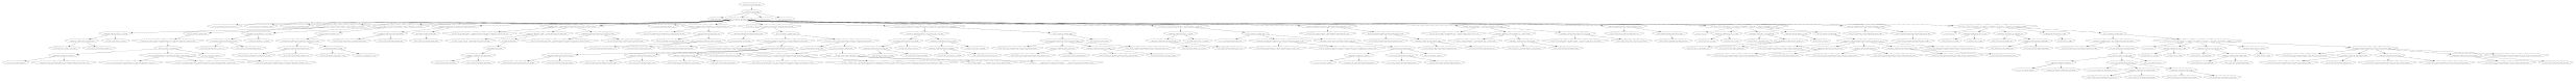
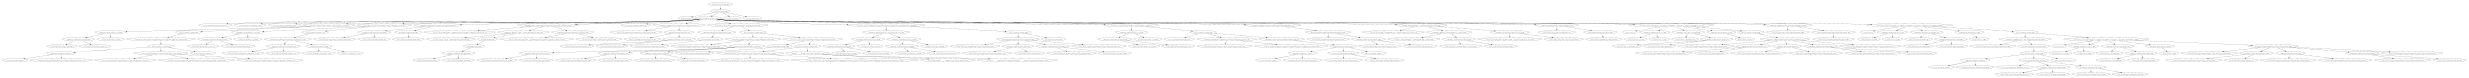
  digraph {
    fontname="IBM Plex Sans"
    node [fontname="IBM Plex Sans"]
    edge [fontname="IBM Plex Sans"]
    n1 [label=<(METHOD,execute)<SUB>128</SUB>>]
    n2 [label=<(PARAM,this)<SUB>128</SUB>>]
    n3 [label=<(BLOCK,&lt;empty&gt;,&lt;empty&gt;)<SUB>128</SUB>>]
    n4 [label=<(MODIFIER,PUBLIC)>]
    n5 [label=<(MODIFIER,VIRTUAL)>]
    n6 [label=<(LOCAL,DirectoryScanner scanner: ANY)>]
    n7 [label=<(LOCAL,String[] list: java.lang.String[])>]
    n8 [label=<(LOCAL,String[] dirs: java.lang.String[])>]
    n9 [label=<(CONTROL_STRUCTURE,if (xslFile == null),if (xslFile == null))<SUB>133</SUB>>]
    n10 [label=<(CONTROL_STRUCTURE,if (baseDir == null),if (baseDir == null))<SUB>137</SUB>>]
    n11 [label=<(&lt;operator&gt;.assignment,this.liaison = this.getLiaison())<SUB>141</SUB>>]
    n12 [label=<(log,log(&quot;Using &quot; + liaison.getClass().toString(), Project.MSG_VERBOSE))<SUB>142</SUB>>]
    n13 [label=<(LOCAL,File stylesheet: java.io.File)>]
    n14 [label=<(&lt;operator&gt;.assignment,File stylesheet = resolveFile(xslFile))<SUB>144</SUB>>]
    n15 [label=<(CONTROL_STRUCTURE,if (!stylesheet.exists()),if (!stylesheet.exists()))<SUB>145</SUB>>]
    n16 [label=<(CONTROL_STRUCTURE,if (inFile != null &amp;&amp; outFile != null),if (inFile != null &amp;&amp; outFile != null))<SUB>158</SUB>>]
    n17 [label=<(CONTROL_STRUCTURE,if (destDir == null),if (destDir == null))<SUB>169</SUB>>]
    n18 [label=<(&lt;operator&gt;.assignment,scanner = getDirectoryScanner(baseDir))<SUB>173</SUB>>]
    n19 [label=<(log,log(&quot;Transforming into &quot; + destDir, Project.MSG_INFO))<SUB>174</SUB>>]
    n20 [label=<(&lt;operator&gt;.assignment,list = getIncludedFiles())<SUB>177</SUB>>]
    n21 [label=<(CONTROL_STRUCTURE,for (int i = 0; Some(i &lt; list.length); ++i),for (int i = 0; Some(i &lt; list.length); ++i))<SUB>178</SUB>>]
    n22 [label=<(&lt;operator&gt;.assignment,dirs = getIncludedDirectories())<SUB>183</SUB>>]
    n23 [label=<(CONTROL_STRUCTURE,for (int j = 0; Some(j &lt; dirs.length); ++j),for (int j = 0; Some(j &lt; dirs.length); ++j))<SUB>184</SUB>>]
    n24 [label=<(METHOD_RETURN,void)<SUB>128</SUB>>]
    n25 [label=<(&lt;operator&gt;.equals,xslFile == null)<SUB>933</SUB>>]
    n26 [label=<(BLOCK,&lt;empty&gt;,&lt;empty&gt;)<SUB>133</SUB>>]
    n27 [label=<(&lt;operator&gt;.equals,baseDir == null)<SUB>137</SUB>>]
    n28 [label=<(BLOCK,&lt;empty&gt;,&lt;empty&gt;)<SUB>137</SUB>>]
    n29 [label=<(&lt;operator&gt;.fieldAccess,this.liaison)<SUB>141</SUB>>]
    n30 [label=<(getLiaison,this.getLiaison())<SUB>141</SUB>>]
    n31 [label=<(IDENTIFIER,this,log(&quot;Using &quot; + liaison.getClass().toString(), Project.MSG_VERBOSE))<SUB>142</SUB>>]
    n32 [label=<(&lt;operator&gt;.addition,&quot;Using &quot; + liaison.getClass().toString())<SUB>142</SUB>>]
    n33 [label=<(&lt;operator&gt;.fieldAccess,Project.MSG_VERBOSE)<SUB>142</SUB>>]
    n34 [label=<(IDENTIFIER,stylesheet,File stylesheet = resolveFile(xslFile))<SUB>144</SUB>>]
    n35 [label=<(resolveFile,resolveFile(xslFile))<SUB>144</SUB>>]
    n36 [label=<(&lt;operator&gt;.logicalNot,!stylesheet.exists())<SUB>145</SUB>>]
    n37 [label=<(BLOCK,&lt;empty&gt;,&lt;empty&gt;)<SUB>145</SUB>>]
    n38 [label=<(&lt;operator&gt;.logicalAnd,inFile != null &amp;&amp; outFile != null)<SUB>158</SUB>>]
    n39 [label=<(BLOCK,&lt;empty&gt;,&lt;empty&gt;)<SUB>158</SUB>>]
    n40 [label=<(&lt;operator&gt;.equals,destDir == null)<SUB>169</SUB>>]
    n41 [label=<(BLOCK,&lt;empty&gt;,&lt;empty&gt;)<SUB>169</SUB>>]
-   n42 [label=<(IDENTIFIER,scanner,scanner = getDirectoryScanner(baseDir))<SUB>173</SUB>>]
    n43 [label=<(getDirectoryScanner,getDirectoryScanner(baseDir))<SUB>173</SUB>>]
    n44 [label=<(IDENTIFIER,this,log(&quot;Transforming into &quot; + destDir, Project.MSG_INFO))<SUB>174</SUB>>]
    n45 [label=<(&lt;operator&gt;.addition,&quot;Transforming into &quot; + destDir)<SUB>174</SUB>>]
    n46 [label=<(&lt;operator&gt;.fieldAccess,Project.MSG_INFO)<SUB>174</SUB>>]
    n47 [label=<(IDENTIFIER,list,list = getIncludedFiles())<SUB>177</SUB>>]
    n48 [label=<(getIncludedFiles,getIncludedFiles())<SUB>177</SUB>>]
    n49 [label=<(LOCAL,int i: int)>]
    n50 [label=<(&lt;operator&gt;.assignment,int i = 0)<SUB>178</SUB>>]
    n51 [label=<(&lt;operator&gt;.lessThan,i &lt; list.length)<SUB>178</SUB>>]
    n52 [label=<(&lt;operator&gt;.preIncrement,++i)<SUB>178</SUB>>]
    n53 [label=<(BLOCK,&lt;empty&gt;,&lt;empty&gt;)<SUB>178</SUB>>]
    n54 [label=<(IDENTIFIER,dirs,dirs = getIncludedDirectories())<SUB>183</SUB>>]
    n55 [label=<(getIncludedDirectories,getIncludedDirectories())<SUB>183</SUB>>]
    n56 [label=<(LOCAL,int j: int)>]
    n57 [label=<(&lt;operator&gt;.assignment,int j = 0)<SUB>184</SUB>>]
    n58 [label=<(&lt;operator&gt;.lessThan,j &lt; dirs.length)<SUB>184</SUB>>]
    n59 [label=<(&lt;operator&gt;.preIncrement,++j)<SUB>184</SUB>>]
    n60 [label=<(BLOCK,&lt;empty&gt;,&lt;empty&gt;)<SUB>184</SUB>>]
    n61 [label=<(&lt;operator&gt;.fieldAccess,this.xslFile)<SUB>133</SUB>>]
    n62 [label=<(LITERAL,null,xslFile == null)<SUB>133</SUB>>]
    n63 [label=<(&lt;operator&gt;.throw,throw new BuildException(&quot;no stylesheet specified&quot;, location);)<SUB>134</SUB>>]
    n64 [label=<(IDENTIFIER,this,xslFile == null)<SUB>133</SUB>>]
    n65 [label=<(FIELD_IDENTIFIER,xslFile,xslFile)<SUB>133</SUB>>]
    n66 [label=<(BLOCK,&lt;empty&gt;,&lt;empty&gt;)<SUB>134</SUB>>]
    n67 [label=<(&lt;operator&gt;.assignment,&lt;empty&gt;)>]
    n68 [label=<(&lt;init&gt;,new BuildException(&quot;no stylesheet specified&quot;, location))<SUB>134</SUB>>]
    n69 [label=<(IDENTIFIER,$obj1,&lt;empty&gt;)>]
    n70 [label=<(IDENTIFIER,$obj1,&lt;empty&gt;)>]
    n71 [label=<(&lt;operator&gt;.alloc,new BuildException(&quot;no stylesheet specified&quot;, location))<SUB>134</SUB>>]
    n72 [label=<(IDENTIFIER,$obj1,new BuildException(&quot;no stylesheet specified&quot;, location))>]
    n73 [label=<(LITERAL,&quot;no stylesheet specified&quot;,new BuildException(&quot;no stylesheet specified&quot;, location))<SUB>134</SUB>>]
    n74 [label=<(IDENTIFIER,location,new BuildException(&quot;no stylesheet specified&quot;, location))<SUB>134</SUB>>]
    n75 [label=<(&lt;operator&gt;.fieldAccess,this.baseDir)<SUB>137</SUB>>]
    n76 [label=<(LITERAL,null,baseDir == null)<SUB>137</SUB>>]
    n77 [label=<(&lt;operator&gt;.assignment,this.baseDir = resolveFile(&quot;.&quot;))<SUB>138</SUB>>]
    n78 [label=<(IDENTIFIER,this,baseDir == null)<SUB>137</SUB>>]
    n79 [label=<(FIELD_IDENTIFIER,baseDir,baseDir)<SUB>137</SUB>>]
    n80 [label=<(&lt;operator&gt;.fieldAccess,this.baseDir)<SUB>138</SUB>>]
    n81 [label=<(resolveFile,resolveFile(&quot;.&quot;))<SUB>138</SUB>>]
    n82 [label=<(IDENTIFIER,this,this.baseDir = resolveFile(&quot;.&quot;))<SUB>138</SUB>>]
    n83 [label=<(FIELD_IDENTIFIER,baseDir,baseDir)<SUB>138</SUB>>]
    n84 [label=<(IDENTIFIER,project,resolveFile(&quot;.&quot;))<SUB>138</SUB>>]
    n85 [label=<(LITERAL,&quot;.&quot;,resolveFile(&quot;.&quot;))<SUB>138</SUB>>]
    n86 [label=<(IDENTIFIER,this,this.liaison = this.getLiaison())<SUB>141</SUB>>]
    n87 [label=<(FIELD_IDENTIFIER,liaison,liaison)<SUB>141</SUB>>]
    n88 [label=<(IDENTIFIER,this,this.getLiaison())<SUB>141</SUB>>]
    n89 [label=<(LITERAL,&quot;Using &quot;,&quot;Using &quot; + liaison.getClass().toString())<SUB>142</SUB>>]
    n90 [label=<(toString,toString())<SUB>142</SUB>>]
    n91 [label=<(IDENTIFIER,Project,log(&quot;Using &quot; + liaison.getClass().toString(), Project.MSG_VERBOSE))<SUB>142</SUB>>]
    n92 [label=<(FIELD_IDENTIFIER,MSG_VERBOSE,MSG_VERBOSE)<SUB>142</SUB>>]
    n93 [label=<(getClass,getClass())<SUB>142</SUB>>]
    n94 [label=<(&lt;operator&gt;.fieldAccess,this.liaison)<SUB>142</SUB>>]
    n95 [label=<(IDENTIFIER,this,getClass())<SUB>142</SUB>>]
    n96 [label=<(FIELD_IDENTIFIER,liaison,liaison)<SUB>142</SUB>>]
    n97 [label=<(IDENTIFIER,project,resolveFile(xslFile))<SUB>144</SUB>>]
    n98 [label=<(&lt;operator&gt;.fieldAccess,this.xslFile)<SUB>144</SUB>>]
    n99 [label=<(IDENTIFIER,this,resolveFile(xslFile))<SUB>114</SUB>>]
    n100 [label=<(FIELD_IDENTIFIER,xslFile,xslFile)<SUB>144</SUB>>]
    n101 [label=<(exists,stylesheet.exists())<SUB>145</SUB>>]
    n102 [label=<(&lt;operator&gt;.assignment,stylesheet = resolveFile(baseDir, xslFile))<SUB>146</SUB>>]
    n103 [label=<(CONTROL_STRUCTURE,if (stylesheet.exists()),if (stylesheet.exists()))<SUB>151</SUB>>]
    n104 [label=<(IDENTIFIER,stylesheet,stylesheet.exists())<SUB>145</SUB>>]
    n105 [label=<(IDENTIFIER,stylesheet,stylesheet = resolveFile(baseDir, xslFile))<SUB>146</SUB>>]
    n106 [label=<(resolveFile,resolveFile(baseDir, xslFile))<SUB>146</SUB>>]
    n107 [label=<(exists,stylesheet.exists())<SUB>151</SUB>>]
    n108 [label=<(BLOCK,&lt;empty&gt;,&lt;empty&gt;)<SUB>151</SUB>>]
    n109 [label=<(&lt;operator&gt;.fieldAccess,this.fileUtils)<SUB>146</SUB>>]
    n110 [label=<(&lt;operator&gt;.fieldAccess,this.baseDir)<SUB>146</SUB>>]
    n111 [label=<(&lt;operator&gt;.fieldAccess,this.xslFile)<SUB>146</SUB>>]
    n112 [label=<(IDENTIFIER,this,resolveFile(baseDir, xslFile))<SUB>146</SUB>>]
    n113 [label=<(FIELD_IDENTIFIER,fileUtils,fileUtils)<SUB>146</SUB>>]
    n114 [label=<(IDENTIFIER,this,resolveFile(baseDir, xslFile))<SUB>146</SUB>>]
    n115 [label=<(FIELD_IDENTIFIER,baseDir,baseDir)<SUB>146</SUB>>]
    n116 [label=<(IDENTIFIER,this,resolveFile(baseDir, xslFile))<SUB>146</SUB>>]
    n117 [label=<(FIELD_IDENTIFIER,xslFile,xslFile)<SUB>146</SUB>>]
    n118 [label=<(IDENTIFIER,stylesheet,stylesheet.exists())<SUB>151</SUB>>]
    n119 [label=<(log,log(&quot;DEPRECATED - the style attribute should be relative to the project\'s&quot;))<SUB>152</SUB>>]
    n120 [label=<(log,log(&quot;             basedir, not the tasks\'s basedir.&quot;))<SUB>153</SUB>>]
    n121 [label=<(IDENTIFIER,this,log(&quot;DEPRECATED - the style attribute should be relative to the project\'s&quot;))<SUB>152</SUB>>]
    n122 [label=<(LITERAL,&quot;DEPRECATED - the style attribute should be relative to the project\'s&quot;,log(&quot;DEPRECATED - the style attribute should be relative to the project\'s&quot;))<SUB>152</SUB>>]
    n123 [label=<(IDENTIFIER,this,log(&quot;             basedir, not the tasks\'s basedir.&quot;))<SUB>153</SUB>>]
    n124 [label=<(LITERAL,&quot;             basedir, not the tasks\'s basedir.&quot;,log(&quot;             basedir, not the tasks\'s basedir.&quot;))<SUB>153</SUB>>]
    n125 [label=<(&lt;operator&gt;.notEquals,inFile != null)<SUB>158</SUB>>]
    n126 [label=<(&lt;operator&gt;.notEquals,outFile != null)<SUB>158</SUB>>]
    n127 [label=<(process,this.process(inFile, outFile, stylesheet))<SUB>159</SUB>>]
    n128 [label=<(RETURN,return;,return;)<SUB>160</SUB>>]
    n129 [label=<(&lt;operator&gt;.fieldAccess,this.inFile)<SUB>158</SUB>>]
    n130 [label=<(LITERAL,null,inFile != null)<SUB>158</SUB>>]
    n131 [label=<(&lt;operator&gt;.fieldAccess,this.outFile)<SUB>158</SUB>>]
    n132 [label=<(LITERAL,null,outFile != null)<SUB>158</SUB>>]
    n133 [label=<(IDENTIFIER,this,inFile != null)<SUB>158</SUB>>]
    n134 [label=<(FIELD_IDENTIFIER,inFile,inFile)<SUB>158</SUB>>]
    n135 [label=<(IDENTIFIER,this,outFile != null)<SUB>158</SUB>>]
    n136 [label=<(FIELD_IDENTIFIER,outFile,outFile)<SUB>158</SUB>>]
    n137 [label=<(IDENTIFIER,this,this.process(inFile, outFile, stylesheet))<SUB>159</SUB>>]
    n138 [label=<(&lt;operator&gt;.fieldAccess,this.inFile)<SUB>159</SUB>>]
    n139 [label=<(&lt;operator&gt;.fieldAccess,this.outFile)<SUB>159</SUB>>]
    n140 [label=<(IDENTIFIER,stylesheet,this.process(inFile, outFile, stylesheet))<SUB>159</SUB>>]
    n141 [label=<(IDENTIFIER,this,this.process(inFile, outFile, stylesheet))<SUB>159</SUB>>]
    n142 [label=<(FIELD_IDENTIFIER,inFile,inFile)<SUB>159</SUB>>]
    n143 [label=<(IDENTIFIER,this,this.process(inFile, outFile, stylesheet))<SUB>159</SUB>>]
    n144 [label=<(FIELD_IDENTIFIER,outFile,outFile)<SUB>159</SUB>>]
    n145 [label=<(&lt;operator&gt;.fieldAccess,this.destDir)<SUB>169</SUB>>]
    n146 [label=<(LITERAL,null,destDir == null)<SUB>169</SUB>>]
    n147 [label=<(LOCAL,String msg: java.lang.String)>]
    n148 [label=<(&lt;operator&gt;.assignment,String msg = &quot;destdir attributes must be set!&quot;)<SUB>170</SUB>>]
    n149 [label=<(&lt;operator&gt;.throw,throw new BuildException(msg);)<SUB>171</SUB>>]
    n150 [label=<(IDENTIFIER,this,destDir == null)<SUB>169</SUB>>]
    n151 [label=<(FIELD_IDENTIFIER,destDir,destDir)<SUB>169</SUB>>]
    n152 [label=<(IDENTIFIER,msg,String msg = &quot;destdir attributes must be set!&quot;)<SUB>170</SUB>>]
    n153 [label=<(LITERAL,&quot;destdir attributes must be set!&quot;,String msg = &quot;destdir attributes must be set!&quot;)<SUB>170</SUB>>]
    n154 [label=<(BLOCK,&lt;empty&gt;,&lt;empty&gt;)<SUB>171</SUB>>]
    n155 [label=<(&lt;operator&gt;.assignment,&lt;empty&gt;)>]
    n156 [label=<(&lt;init&gt;,new BuildException(msg))<SUB>171</SUB>>]
    n157 [label=<(IDENTIFIER,$obj2,&lt;empty&gt;)>]
    n158 [label=<(IDENTIFIER,$obj2,&lt;empty&gt;)>]
    n159 [label=<(&lt;operator&gt;.alloc,new BuildException(msg))<SUB>171</SUB>>]
    n160 [label=<(IDENTIFIER,$obj2,new BuildException(msg))>]
    n161 [label=<(IDENTIFIER,msg,new BuildException(msg))<SUB>171</SUB>>]
    n162 [label=<(IDENTIFIER,this,getDirectoryScanner(baseDir))<SUB>173</SUB>>]
    n163 [label=<(&lt;operator&gt;.fieldAccess,this.baseDir)<SUB>173</SUB>>]
    n164 [label=<(IDENTIFIER,this,getDirectoryScanner(baseDir))<SUB>173</SUB>>]
    n165 [label=<(FIELD_IDENTIFIER,baseDir,baseDir)<SUB>173</SUB>>]
    n166 [label=<(LITERAL,&quot;Transforming into &quot;,&quot;Transforming into &quot; + destDir)<SUB>174</SUB>>]
    n167 [label=<(&lt;operator&gt;.fieldAccess,this.destDir)<SUB>174</SUB>>]
    n168 [label=<(IDENTIFIER,Project,log(&quot;Transforming into &quot; + destDir, Project.MSG_INFO))<SUB>174</SUB>>]
    n169 [label=<(FIELD_IDENTIFIER,MSG_INFO,MSG_INFO)<SUB>174</SUB>>]
    n170 [label=<(IDENTIFIER,this,&quot;Transforming into &quot; + destDir)<SUB>174</SUB>>]
    n171 [label=<(FIELD_IDENTIFIER,destDir,destDir)<SUB>174</SUB>>]
    n172 [label=<(IDENTIFIER,scanner,getIncludedFiles())<SUB>177</SUB>>]
    n173 [label=<(IDENTIFIER,i,int i = 0)<SUB>178</SUB>>]
    n174 [label=<(LITERAL,0,int i = 0)<SUB>178</SUB>>]
    n175 [label=<(IDENTIFIER,i,i &lt; list.length)<SUB>178</SUB>>]
    n176 [label=<(&lt;operator&gt;.fieldAccess,list.length)<SUB>178</SUB>>]
    n177 [label=<(IDENTIFIER,i,++i)<SUB>178</SUB>>]
    n178 [label=<(process,this.process(baseDir, list[i], destDir, stylesheet))<SUB>179</SUB>>]
    n179 [label=<(IDENTIFIER,list,i &lt; list.length)<SUB>178</SUB>>]
    n180 [label=<(FIELD_IDENTIFIER,length,length)<SUB>178</SUB>>]
    n181 [label=<(IDENTIFIER,this,this.process(baseDir, list[i], destDir, stylesheet))<SUB>179</SUB>>]
    n182 [label=<(&lt;operator&gt;.fieldAccess,this.baseDir)<SUB>179</SUB>>]
    n183 [label=<(&lt;operator&gt;.indexAccess,list[i])<SUB>179</SUB>>]
    n184 [label=<(&lt;operator&gt;.fieldAccess,this.destDir)<SUB>179</SUB>>]
    n185 [label=<(IDENTIFIER,stylesheet,this.process(baseDir, list[i], destDir, stylesheet))<SUB>179</SUB>>]
    n186 [label=<(IDENTIFIER,this,this.process(baseDir, list[i], destDir, stylesheet))<SUB>179</SUB>>]
    n187 [label=<(FIELD_IDENTIFIER,baseDir,baseDir)<SUB>179</SUB>>]
    n188 [label=<(IDENTIFIER,list,this.process(baseDir, list[i], destDir, stylesheet))<SUB>179</SUB>>]
    n189 [label=<(IDENTIFIER,i,this.process(baseDir, list[i], destDir, stylesheet))<SUB>179</SUB>>]
    n190 [label=<(IDENTIFIER,this,this.process(baseDir, list[i], destDir, stylesheet))<SUB>179</SUB>>]
    n191 [label=<(FIELD_IDENTIFIER,destDir,destDir)<SUB>179</SUB>>]
    n192 [label=<(IDENTIFIER,scanner,getIncludedDirectories())<SUB>183</SUB>>]
    n193 [label=<(IDENTIFIER,j,int j = 0)<SUB>184</SUB>>]
    n194 [label=<(LITERAL,0,int j = 0)<SUB>184</SUB>>]
    n195 [label=<(IDENTIFIER,j,j &lt; dirs.length)<SUB>184</SUB>>]
    n196 [label=<(&lt;operator&gt;.fieldAccess,dirs.length)<SUB>184</SUB>>]
    n197 [label=<(IDENTIFIER,j,++j)<SUB>184</SUB>>]
    n198 [label=<(&lt;operator&gt;.assignment,list = new File(baseDir, dirs[j]).list())<SUB>185</SUB>>]
    n199 [label=<(CONTROL_STRUCTURE,for (int i = 0; Some(i &lt; list.length); ++i),for (int i = 0; Some(i &lt; list.length); ++i))<SUB>186</SUB>>]
    n200 [label=<(IDENTIFIER,dirs,j &lt; dirs.length)<SUB>184</SUB>>]
    n201 [label=<(FIELD_IDENTIFIER,length,length)<SUB>184</SUB>>]
    n202 [label=<(IDENTIFIER,list,list = new File(baseDir, dirs[j]).list())<SUB>185</SUB>>]
    n203 [label=<(list,new File(baseDir, dirs[j]).list())<SUB>185</SUB>>]
    n204 [label=<(LOCAL,int i: int)>]
    n205 [label=<(&lt;operator&gt;.assignment,int i = 0)<SUB>186</SUB>>]
    n206 [label=<(&lt;operator&gt;.lessThan,i &lt; list.length)<SUB>186</SUB>>]
    n207 [label=<(&lt;operator&gt;.preIncrement,++i)<SUB>186</SUB>>]
    n208 [label=<(process,this.process(baseDir, list[i], destDir, stylesheet))<SUB>187</SUB>>]
    n209 [label=<(BLOCK,&lt;empty&gt;,&lt;empty&gt;)<SUB>185</SUB>>]
    n210 [label=<(&lt;operator&gt;.assignment,&lt;empty&gt;)>]
    n211 [label=<(&lt;init&gt;,new File(baseDir, dirs[j]))<SUB>185</SUB>>]
    n212 [label=<(IDENTIFIER,$obj3,&lt;empty&gt;)>]
    n213 [label=<(IDENTIFIER,$obj3,&lt;empty&gt;)>]
    n214 [label=<(&lt;operator&gt;.alloc,new File(baseDir, dirs[j]))<SUB>185</SUB>>]
    n215 [label=<(IDENTIFIER,$obj3,new File(baseDir, dirs[j]))>]
    n216 [label=<(&lt;operator&gt;.fieldAccess,this.baseDir)<SUB>185</SUB>>]
    n217 [label=<(&lt;operator&gt;.indexAccess,dirs[j])<SUB>185</SUB>>]
    n218 [label=<(IDENTIFIER,this,new File(baseDir, dirs[j]))<SUB>185</SUB>>]
    n219 [label=<(FIELD_IDENTIFIER,baseDir,baseDir)<SUB>185</SUB>>]
    n220 [label=<(IDENTIFIER,dirs,new File(baseDir, dirs[j]))<SUB>185</SUB>>]
    n221 [label=<(IDENTIFIER,j,new File(baseDir, dirs[j]))<SUB>185</SUB>>]
    n222 [label=<(IDENTIFIER,i,int i = 0)<SUB>186</SUB>>]
    n223 [label=<(LITERAL,0,int i = 0)<SUB>186</SUB>>]
    n224 [label=<(IDENTIFIER,i,i &lt; list.length)<SUB>186</SUB>>]
    n225 [label=<(&lt;operator&gt;.fieldAccess,list.length)<SUB>186</SUB>>]
    n226 [label=<(IDENTIFIER,i,++i)<SUB>186</SUB>>]
    n227 [label=<(IDENTIFIER,this,this.process(baseDir, list[i], destDir, stylesheet))<SUB>187</SUB>>]
    n228 [label=<(&lt;operator&gt;.fieldAccess,this.baseDir)<SUB>187</SUB>>]
    n229 [label=<(&lt;operator&gt;.indexAccess,list[i])<SUB>187</SUB>>]
    n230 [label=<(&lt;operator&gt;.fieldAccess,this.destDir)<SUB>187</SUB>>]
    n231 [label=<(IDENTIFIER,stylesheet,this.process(baseDir, list[i], destDir, stylesheet))<SUB>187</SUB>>]
    n232 [label=<(IDENTIFIER,list,i &lt; list.length)<SUB>186</SUB>>]
    n233 [label=<(FIELD_IDENTIFIER,length,length)<SUB>186</SUB>>]
    n234 [label=<(IDENTIFIER,this,this.process(baseDir, list[i], destDir, stylesheet))<SUB>187</SUB>>]
    n235 [label=<(FIELD_IDENTIFIER,baseDir,baseDir)<SUB>187</SUB>>]
    n236 [label=<(IDENTIFIER,list,this.process(baseDir, list[i], destDir, stylesheet))<SUB>187</SUB>>]
    n237 [label=<(IDENTIFIER,i,this.process(baseDir, list[i], destDir, stylesheet))<SUB>187</SUB>>]
    n238 [label=<(IDENTIFIER,this,this.process(baseDir, list[i], destDir, stylesheet))<SUB>187</SUB>>]
    n239 [label=<(FIELD_IDENTIFIER,destDir,destDir)<SUB>187</SUB>>]
    n1 -> n2
    n1 -> n3
    n1 -> n4
    n1 -> n5
    n3 -> n6
    n3 -> n7
    n3 -> n8
    n3 -> n9
    n3 -> n10
    n3 -> n11
    n3 -> n12
    n3 -> n13
    n3 -> n14
    n3 -> n15
    n3 -> n16
    n3 -> n17
    n3 -> n18
    n3 -> n19
    n3 -> n20
    n3 -> n21
    n3 -> n22
    n3 -> n23
    n9 -> n25
    n9 -> n26
    n10 -> n27
    n10 -> n28
    n11 -> n29
    n11 -> n30
    n12 -> n31
    n12 -> n32
    n12 -> n33
    n14 -> n34
    n14 -> n35
    n15 -> n36
    n15 -> n37
    n16 -> n38
    n16 -> n39
    n17 -> n40
    n17 -> n41
-   n18 -> n42
    n18 -> n43
    n19 -> n44
    n19 -> n45
    n19 -> n46
    n20 -> n47
    n20 -> n48
    n21 -> n49
    n21 -> n50
    n21 -> n51
    n21 -> n52
    n21 -> n53
    n22 -> n54
    n22 -> n55
    n23 -> n56
    n23 -> n57
    n23 -> n58
    n23 -> n59
    n23 -> n60
    n24 -> n1
    n25 -> n61
    n25 -> n62
    n26 -> n63
    n27 -> n75
    n27 -> n76
    n28 -> n77
    n29 -> n86
    n29 -> n87
    n30 -> n88
    n32 -> n89
    n32 -> n90
    n33 -> n91
    n33 -> n92
    n35 -> n97
    n35 -> n98
    n36 -> n101
    n37 -> n102
    n37 -> n103
    n38 -> n125
    n38 -> n126
    n39 -> n127
    n39 -> n128
    n40 -> n145
    n40 -> n146
    n41 -> n147
    n41 -> n148
    n41 -> n149
    n43 -> n162
    n43 -> n163
    n45 -> n166
    n45 -> n167
    n46 -> n168
    n46 -> n169
    n48 -> n172
    n50 -> n173
    n50 -> n174
    n51 -> n175
    n51 -> n176
    n52 -> n177
    n53 -> n178
    n55 -> n192
    n57 -> n193
    n57 -> n194
    n58 -> n195
    n58 -> n196
    n59 -> n197
    n60 -> n198
    n60 -> n199
    n61 -> n64
    n61 -> n65
    n63 -> n66
    n66 -> n67
    n66 -> n68
    n66 -> n69
    n67 -> n70
    n67 -> n71
    n68 -> n72
    n68 -> n73
    n68 -> n74
    n75 -> n78
    n75 -> n79
    n77 -> n80
    n77 -> n81
    n80 -> n82
    n80 -> n83
    n81 -> n84
    n81 -> n85
    n90 -> n93
    n93 -> n94
    n94 -> n95
    n94 -> n96
    n98 -> n99
    n98 -> n100
    n101 -> n104
    n102 -> n105
    n102 -> n106
    n103 -> n107
    n103 -> n108
    n106 -> n109
    n106 -> n110
    n106 -> n111
    n107 -> n118
    n108 -> n119
    n108 -> n120
    n109 -> n112
    n109 -> n113
    n110 -> n114
    n110 -> n115
    n111 -> n116
    n111 -> n117
    n119 -> n121
    n119 -> n122
    n120 -> n123
    n120 -> n124
    n125 -> n129
    n125 -> n130
    n126 -> n131
    n126 -> n132
    n127 -> n137
    n127 -> n138
    n127 -> n139
    n127 -> n140
    n129 -> n133
    n129 -> n134
    n131 -> n135
    n131 -> n136
    n138 -> n141
    n138 -> n142
    n139 -> n143
    n139 -> n144
    n145 -> n150
    n145 -> n151
    n148 -> n152
    n148 -> n153
    n149 -> n154
    n154 -> n155
    n154 -> n156
    n154 -> n157
    n155 -> n158
    n155 -> n159
    n156 -> n160
    n156 -> n161
    n163 -> n164
    n163 -> n165
    n167 -> n170
    n167 -> n171
    n176 -> n179
    n176 -> n180
    n178 -> n181
    n178 -> n182
    n178 -> n183
    n178 -> n184
    n178 -> n185
    n182 -> n186
    n182 -> n187
    n183 -> n188
    n183 -> n189
    n184 -> n190
    n184 -> n191
    n196 -> n200
    n196 -> n201
    n198 -> n202
    n198 -> n203
    n199 -> n204
    n199 -> n205
    n199 -> n206
    n199 -> n207
    n199 -> n208
    n203 -> n209
    n205 -> n222
    n205 -> n223
    n206 -> n224
    n206 -> n225
    n207 -> n226
    n208 -> n227
    n208 -> n228
    n208 -> n229
    n208 -> n230
    n208 -> n231
    n209 -> n210
    n209 -> n211
    n209 -> n212
    n210 -> n213
    n210 -> n214
    n211 -> n215
    n211 -> n216
    n211 -> n217
    n216 -> n218
    n216 -> n219
    n217 -> n220
    n217 -> n221
    n225 -> n232
    n225 -> n233
    n228 -> n234
    n228 -> n235
    n229 -> n236
    n229 -> n237
    n230 -> n238
    n230 -> n239
  }
